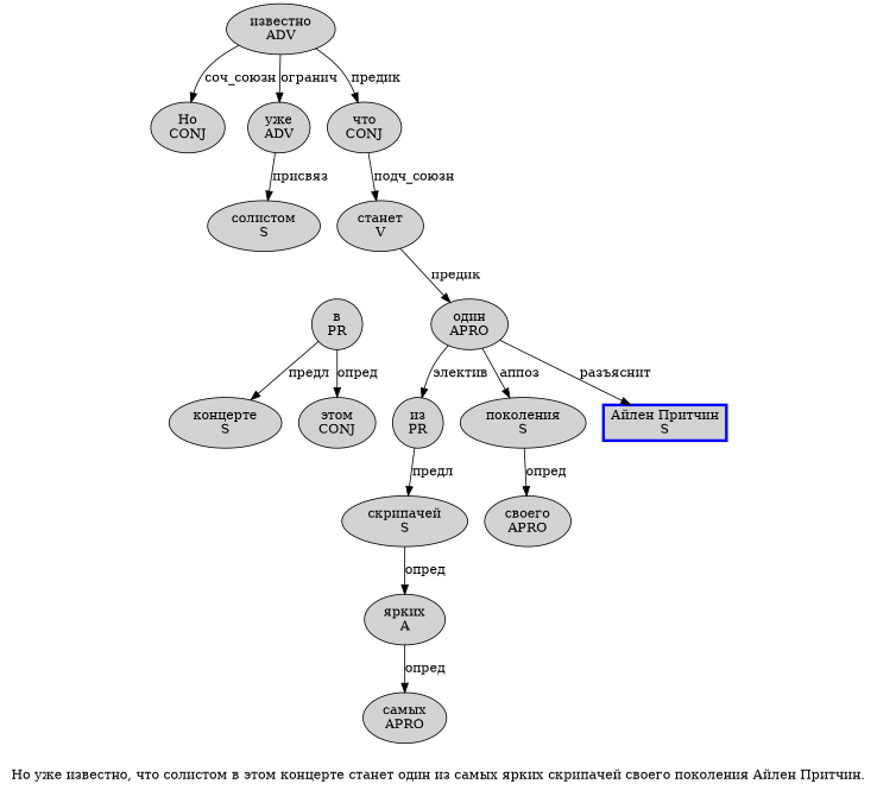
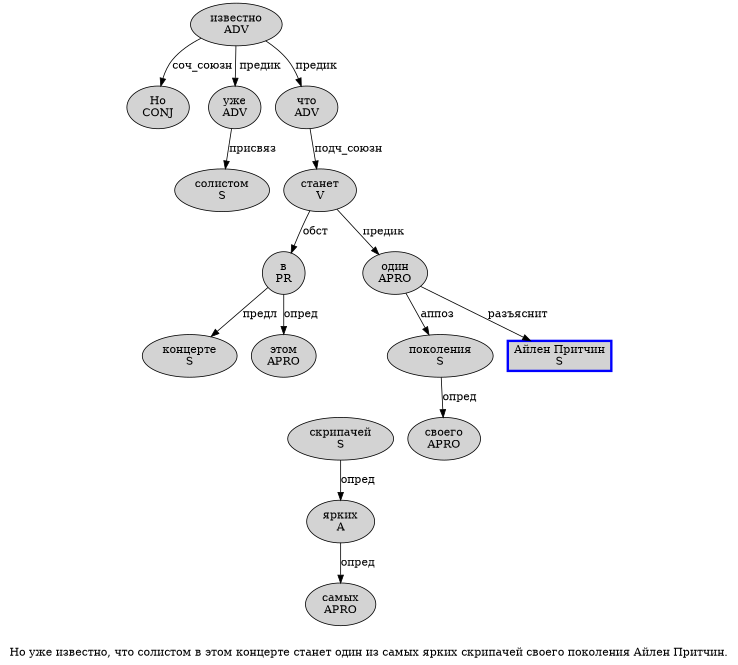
  digraph {
    label="Но уже известно, что солистом в этом концерте станет один из самых ярких скрипачей своего поколения Айлен Притчин."
    node [fillcolor=lightgray penwidth=1 shape=ellipse style=filled]
    n1 [label="Но\nCONJ"]
    n2 [label="известно\nADV"]
    n3 [label="уже\nADV"]
-   n4 [label="что\nCONJ"]
+   n4 [label="что\nADV"]
    n5 [label="солистом\nS"]
    n6 [label="станет\nV"]
    n7 [label="в\nPR"]
    n8 [label="один\nAPRO"]
    n9 [label="концерте\nS"]
-   n10 [label="этом\nCONJ"]
-   n11 [label="из\nPR"]
+   n10 [label="этом\nAPRO"]
    n12 [label="поколения\nS"]
    n13 [color=blue label="Айлен Притчин\nS" penwidth=3 shape=box]
    n14 [label="скрипачей\nS"]
    n15 [label="своего\nAPRO"]
    n16 [label="ярких\nA"]
    n17 [label="самых\nAPRO"]
    n2 -> n1 [label="соч_союзн"]
-   n2 -> n3 [label="огранич"]
+   n2 -> n3 [label="предик"]
    n2 -> n4 [label="предик"]
    n3 -> n5 [label="присвяз"]
    n4 -> n6 [label="подч_союзн"]
+   n6 -> n7 [label="обст"]
    n6 -> n8 [label="предик"]
    n7 -> n9 [label="предл"]
    n7 -> n10 [label="опред"]
-   n8 -> n11 [label="электив"]
    n8 -> n12 [label="аппоз"]
    n8 -> n13 [label="разъяснит"]
-   n11 -> n14 [label="предл"]
    n12 -> n15 [label="опред"]
    n14 -> n16 [label="опред"]
    n16 -> n17 [label="опред"]
  }
